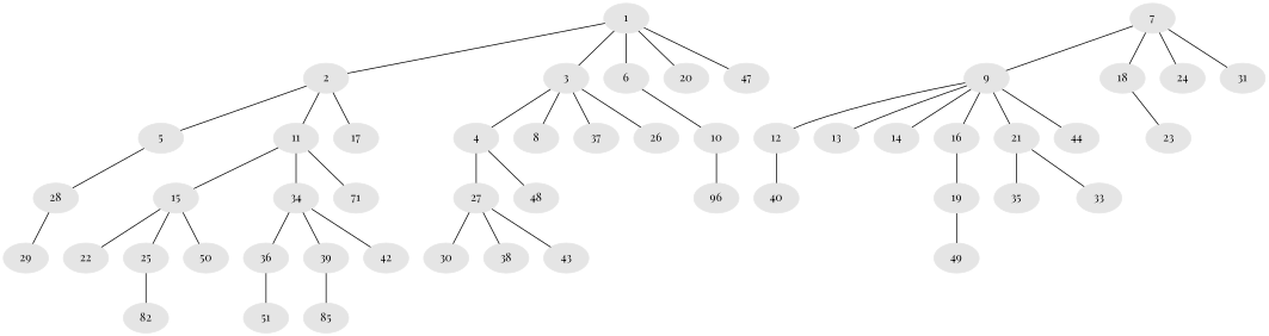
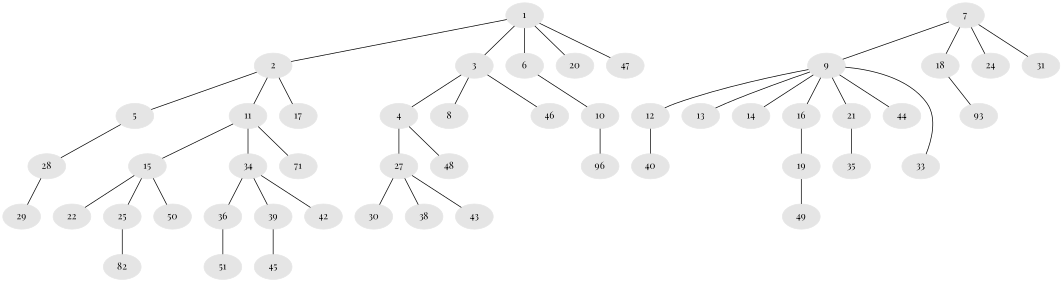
  graph {
    fontname="Playfair Display"
    node [color=gray90 fontname="Playfair Display" style=filled]
    edge [fontname="Playfair Display"]
    1
    2
    3
    6
    20
    47
    5
    11
    17
    4
    8
-   37
-   46 [label=26]
+   46
    10
    28
    15
    34
    n18 [label=71]
    27
    48
    30
    38
    43
    7
    9
    18
    24
    31
    29
    n30 [label=96]
    12
    13
    14
    16
    21
    44
-   23
+   23 [label=93]
    40
    19
    33
    35
    22
    25
    50
    36
    39
    42
    n48 [label=82]
    49
    51
-   45 [label=85]
+   45
    1 -- 2
    1 -- 3
    1 -- 6
    1 -- 20
    1 -- 47
    2 -- 5
    2 -- 11
    2 -- 17
    3 -- 4
    3 -- 8
-   3 -- 37
    3 -- 46
    6 -- 10
    5 -- 28
    11 -- 15
    11 -- 34
    11 -- n18
    4 -- 27
    4 -- 48
    10 -- n30
    28 -- 29
    15 -- 22
    15 -- 25
    15 -- 50
    34 -- 36
    34 -- 39
    34 -- 42
    27 -- 30
    27 -- 38
    27 -- 43
    7 -- 9
    7 -- 18
    7 -- 24
    7 -- 31
    9 -- 12
    9 -- 13
    9 -- 14
    9 -- 16
    9 -- 21
    9 -- 44
    18 -- 23
    12 -- 40
    16 -- 19
-   21 -- 33
+   9 -- 33
    21 -- 35
    19 -- 49
    25 -- n48
    36 -- 51
    39 -- 45
  }
